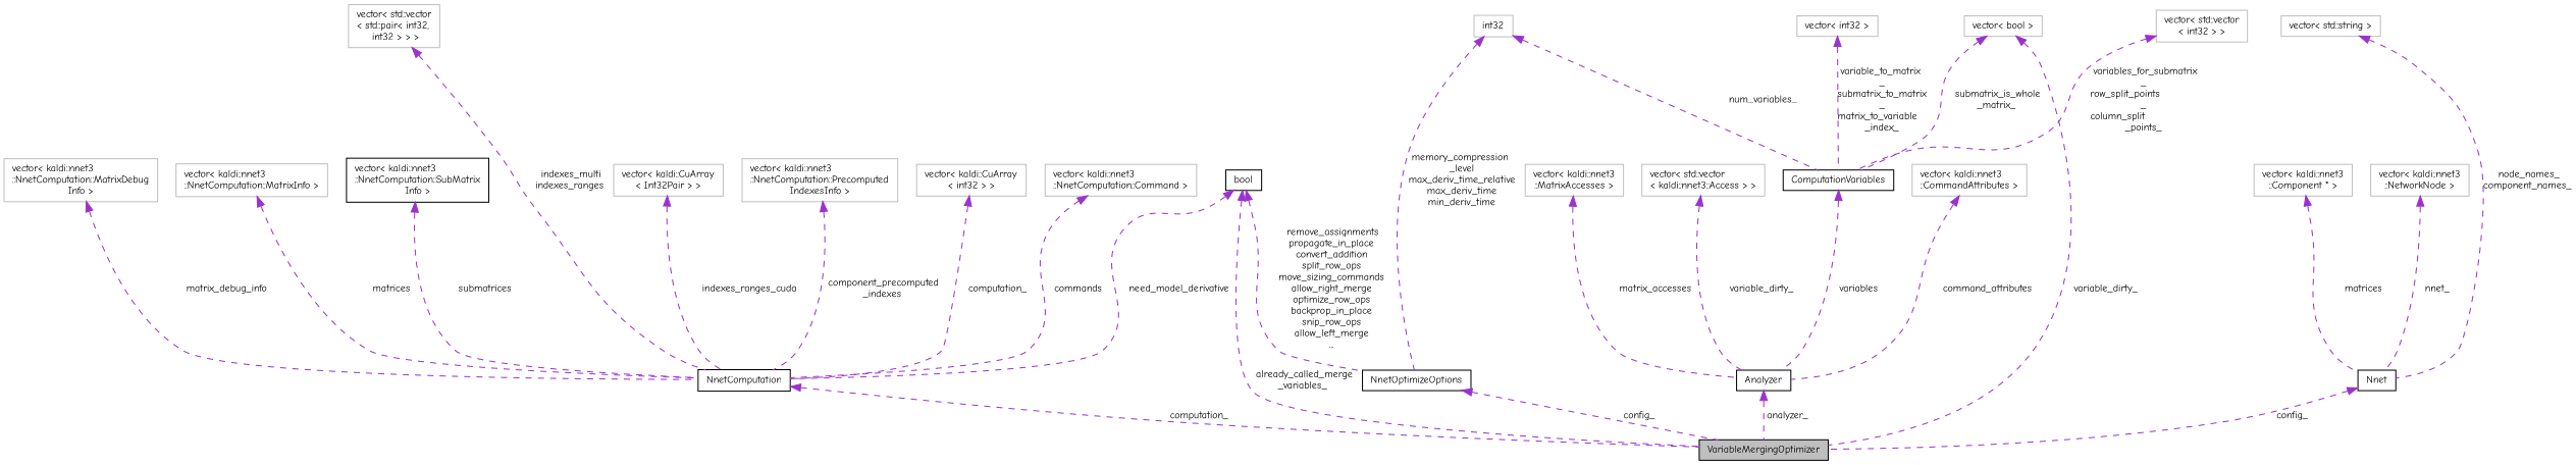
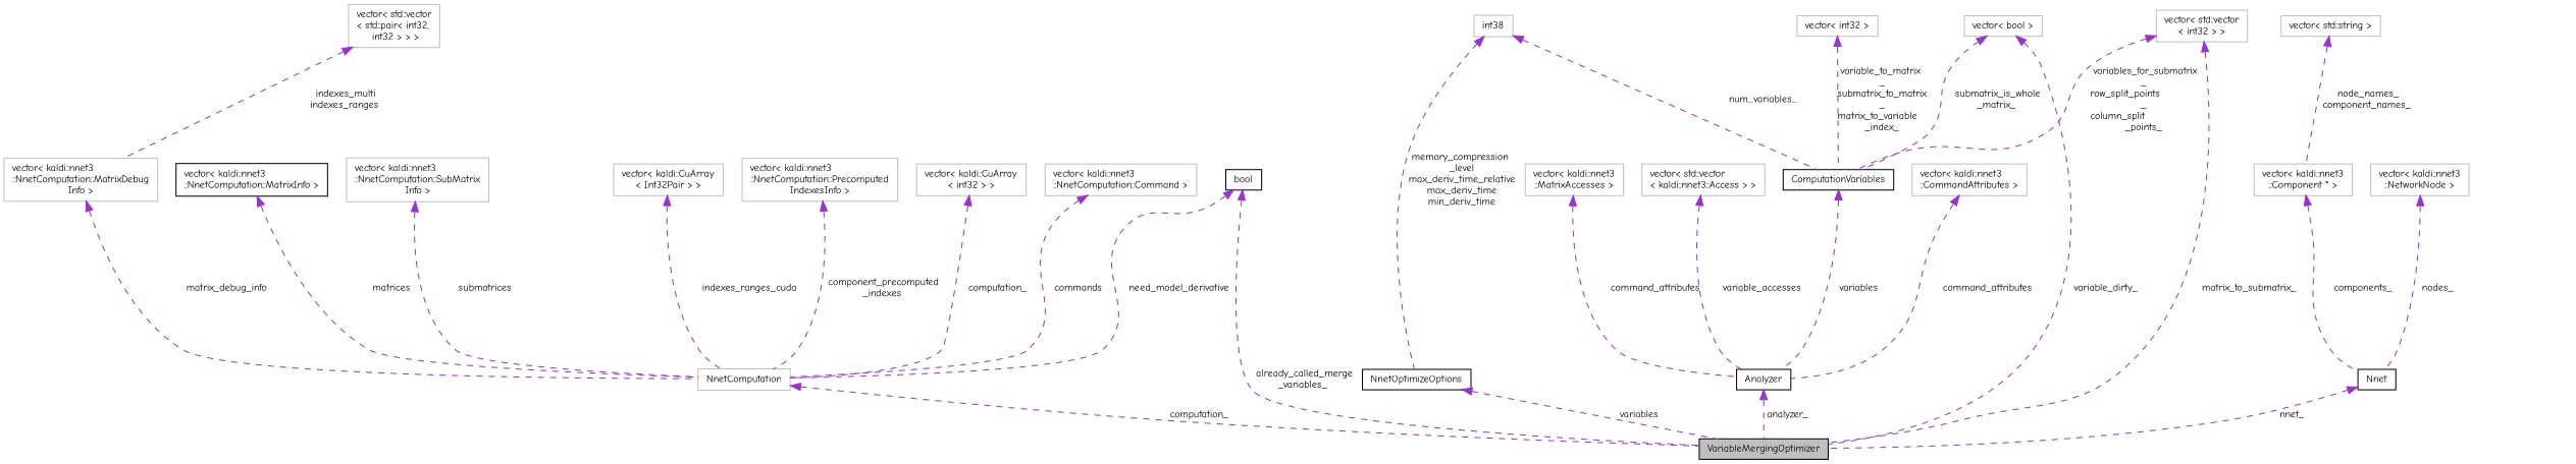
  digraph {
    fontname="Comic Neue"
    rankdir=TB
    node [color=grey75 fillcolor=white fontname="Comic Neue" fontsize=10 shape=record style=filled]
    edge [color=darkorchid3 dir=back fontname="Comic Neue" fontsize=10 labelfontname=Helvetica labelfontsize=10 style=dashed]
    n1 [color=black fillcolor=grey75 fontcolor=black height=0.2 label=VariableMergingOptimizer width=0.4]
-   n2 [color=black height=0.2 label=NnetComputation width=0.4]
+   n2 [height=0.2 label=NnetComputation width=0.4]
    n3 [height=0.2 label="vector\< kaldi::nnet3\l::NnetComputation::Command \>" width=0.4]
    n4 [height=0.2 label="vector\< std::vector\l\< std::pair\< int32,\l int32 \> \> \>" width=0.4]
-   n5 [height=0.2 label="vector\< kaldi::nnet3\l::NnetComputation::MatrixInfo \>" width=0.4]
-   n6 [color=black height=0.2 label="vector\< kaldi::nnet3\l::NnetComputation::SubMatrix\lInfo \>" width=0.4]
+   n5 [color=black height=0.2 label="vector\< kaldi::nnet3\l::NnetComputation::MatrixInfo \>" width=0.4]
+   n6 [height=0.2 label="vector\< kaldi::nnet3\l::NnetComputation::SubMatrix\lInfo \>" width=0.4]
    n7 [height=0.2 label="vector\< kaldi::nnet3\l::NnetComputation::MatrixDebug\lInfo \>" width=0.4]
    n8 [color=black height=0.2 label=bool width=0.4]
    n9 [color=black height=0.2 label=NnetOptimizeOptions width=0.4]
    n10 [height=0.2 label="vector\< kaldi::CuArray\l\< Int32Pair \> \>" width=0.4]
    n11 [height=0.2 label="vector\< kaldi::nnet3\l::NnetComputation::Precomputed\lIndexesInfo \>" width=0.4]
    n12 [height=0.2 label="vector\< std::vector\l\< int32 \> \>" width=0.4]
    n13 [color=black height=0.2 label=ComputationVariables width=0.4]
    n14 [color=black height=0.2 label=Analyzer width=0.4]
    n15 [height=0.2 label="vector\< kaldi::CuArray\l\< int32 \> \>" width=0.4]
    n16 [height=0.2 label="vector\< kaldi::nnet3\l::CommandAttributes \>" width=0.4]
    n17 [height=0.2 label="vector\< kaldi::nnet3\l::MatrixAccesses \>" width=0.4]
    n18 [height=0.2 label="vector\< std::vector\l\< kaldi::nnet3::Access \> \>" width=0.4]
    n19 [height=0.2 label="vector\< int32 \>" width=0.4]
    n20 [height=0.2 label="vector\< bool \>" width=0.4]
-   n21 [height=0.2 label=int32 width=0.4]
+   n21 [height=0.2 label=int38 width=0.4]
    n22 [color=black height=0.2 label=Nnet width=0.4]
    n23 [height=0.2 label="vector\< std::string \>" width=0.4]
    n24 [height=0.2 label="vector\< kaldi::nnet3\l::NetworkNode \>" width=0.4]
    n25 [height=0.2 label="vector\< kaldi::nnet3\l::Component * \>" width=0.4]
    n2 -> n1 [label=" computation_"]
    n3 -> n2 [label=" commands"]
-   n4 -> n2 [label=" indexes_multi\nindexes_ranges"]
+   n4 -> n7 [label=" indexes_multi\nindexes_ranges"]
    n5 -> n2 [label=" matrices"]
    n6 -> n2 [label=" submatrices"]
    n7 -> n2 [label=" matrix_debug_info"]
    n8 -> n1 [label=" already_called_merge\l_variables_"]
    n8 -> n2 [label=" need_model_derivative"]
-   n8 -> n9 [label=" remove_assignments\npropagate_in_place\nconvert_addition\nsplit_row_ops\nmove_sizing_commands\nallow_right_merge\noptimize_row_ops\nbackprop_in_place\nsnip_row_ops\nallow_left_merge\n..."]
-   n9 -> n1 [label=" config_"]
+   n9 -> n1 [label=" variables"]
    n10 -> n2 [label=" indexes_ranges_cuda"]
    n11 -> n2 [label=" component_precomputed\l_indexes"]
+   n12 -> n1 [label=" matrix_to_submatrix_"]
    n12 -> n13 [label=" variables_for_submatrix\l_\nrow_split_points\l_\ncolumn_split\l_points_"]
    n13 -> n14 [label=" variables"]
    n14 -> n1 [label=" analyzer_"]
    n15 -> n2 [label=" computation_"]
    n16 -> n14 [label=" command_attributes"]
-   n17 -> n14 [label=" matrix_accesses"]
-   n18 -> n14 [label=" variable_dirty_"]
+   n17 -> n14 [label=" command_attributes"]
+   n18 -> n14 [label=" variable_accesses"]
    n19 -> n13 [label=" variable_to_matrix\l_\nsubmatrix_to_matrix\l_\nmatrix_to_variable\l_index_"]
    n20 -> n1 [label=" variable_dirty_"]
    n20 -> n13 [label=" submatrix_is_whole\l_matrix_"]
    n21 -> n9 [label=" memory_compression\l_level\nmax_deriv_time_relative\nmax_deriv_time\nmin_deriv_time"]
    n21 -> n13 [label=" num_variables_"]
-   n22 -> n1 [label=" config_"]
-   n23 -> n22 [label=" node_names_\ncomponent_names_"]
-   n24 -> n22 [label=" nnet_"]
-   n25 -> n22 [label=" matrices"]
+   n22 -> n1 [label=" nnet_"]
+   n23 -> n25 [label=" node_names_\ncomponent_names_"]
+   n24 -> n22 [label=" nodes_"]
+   n25 -> n22 [label=" components_"]
  }
